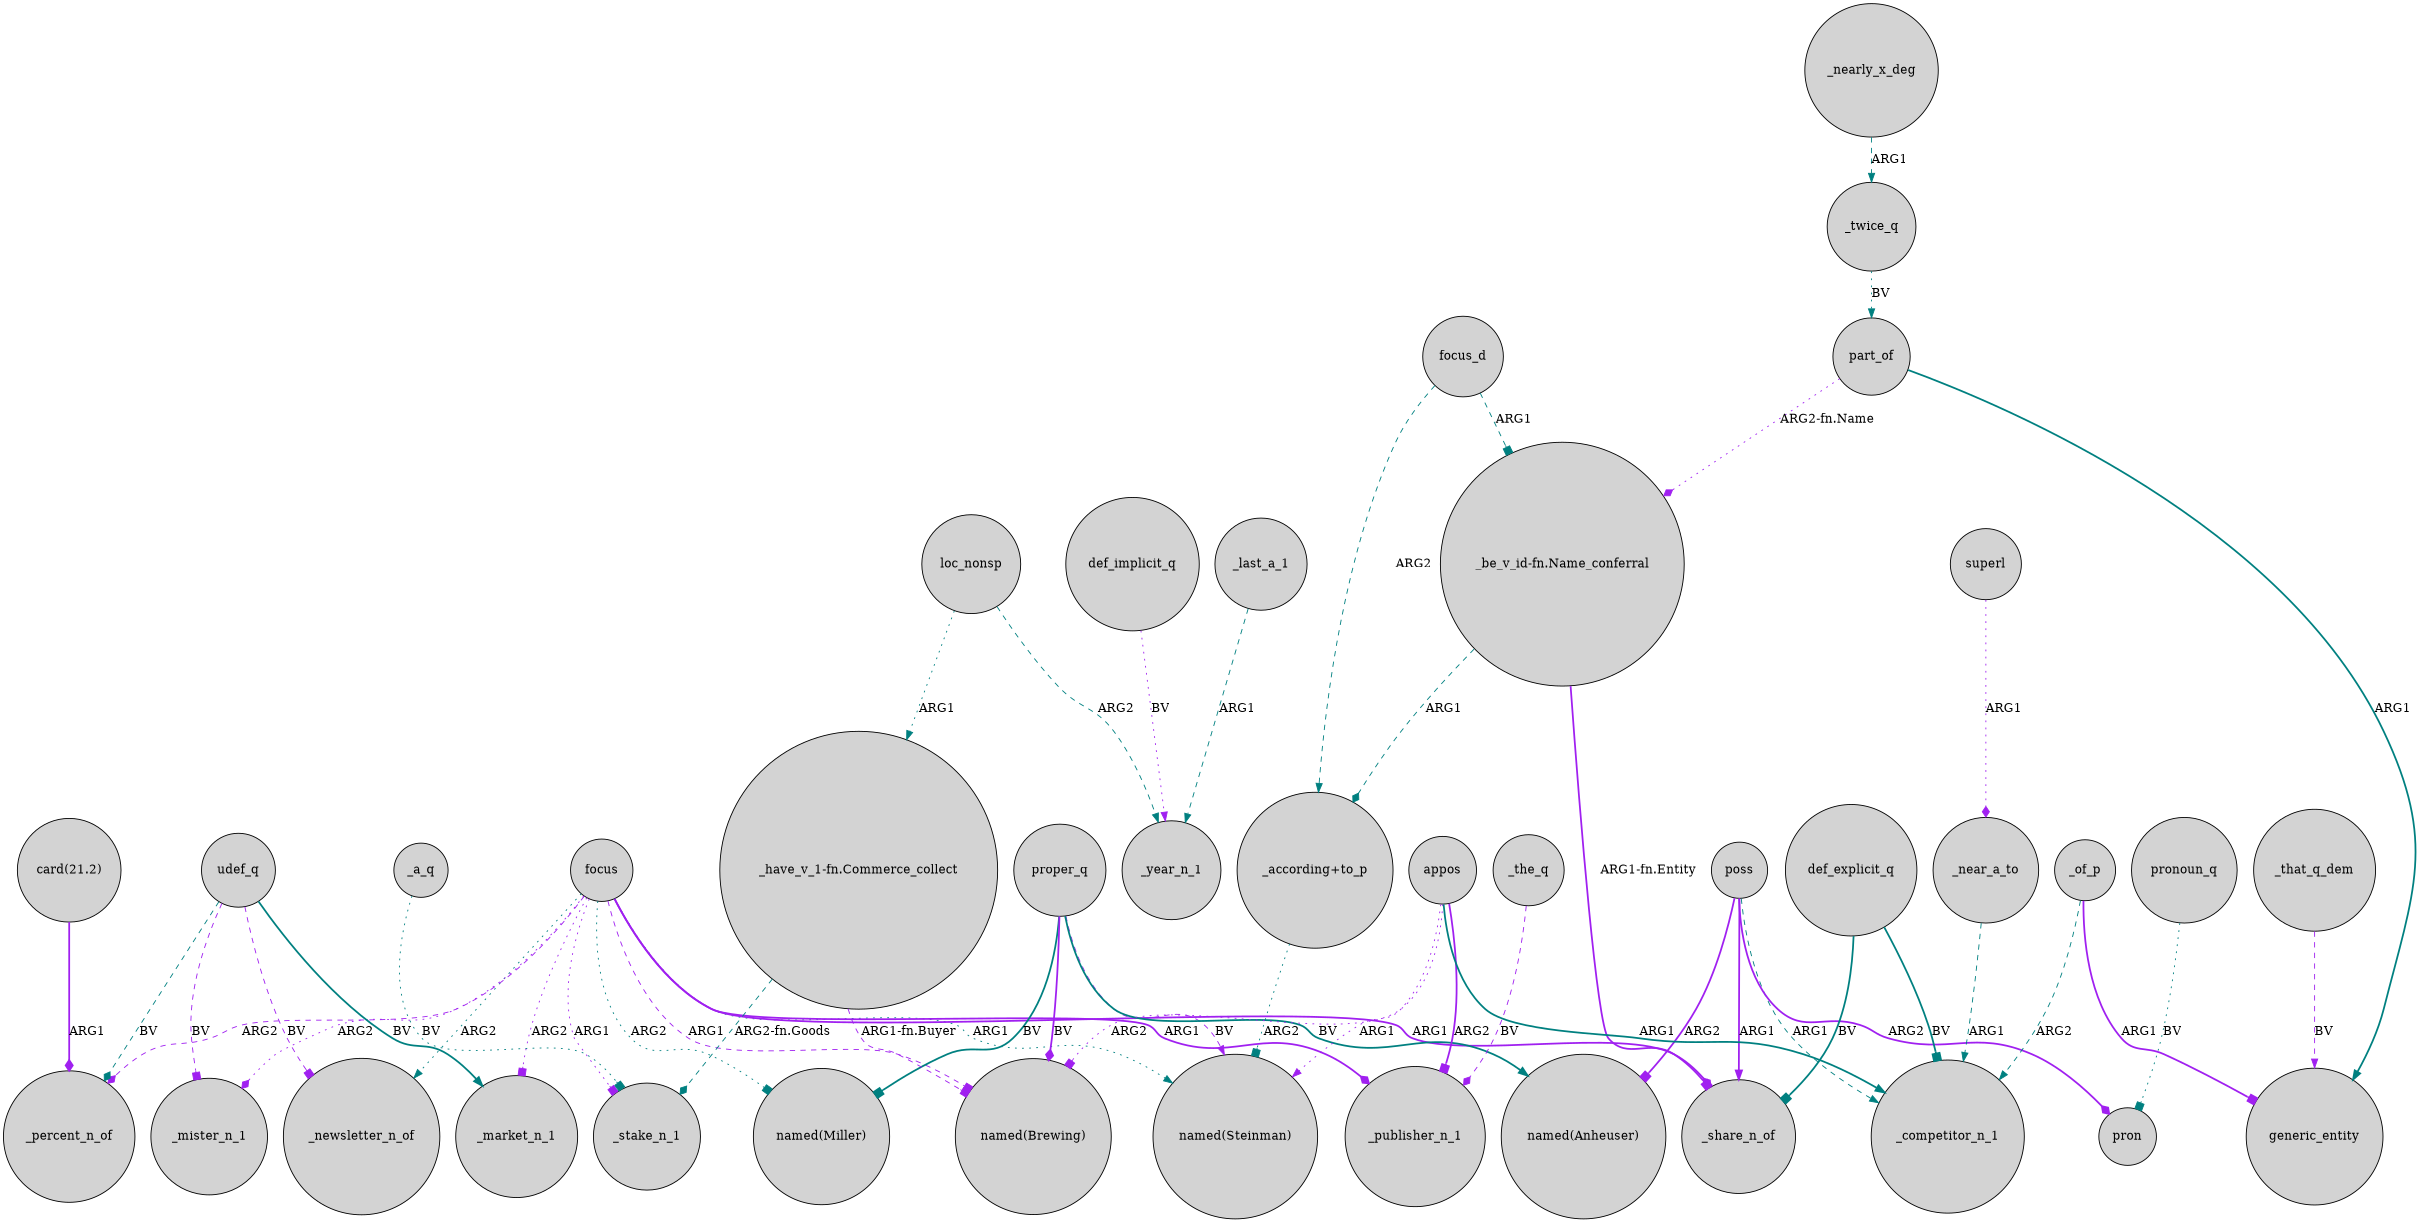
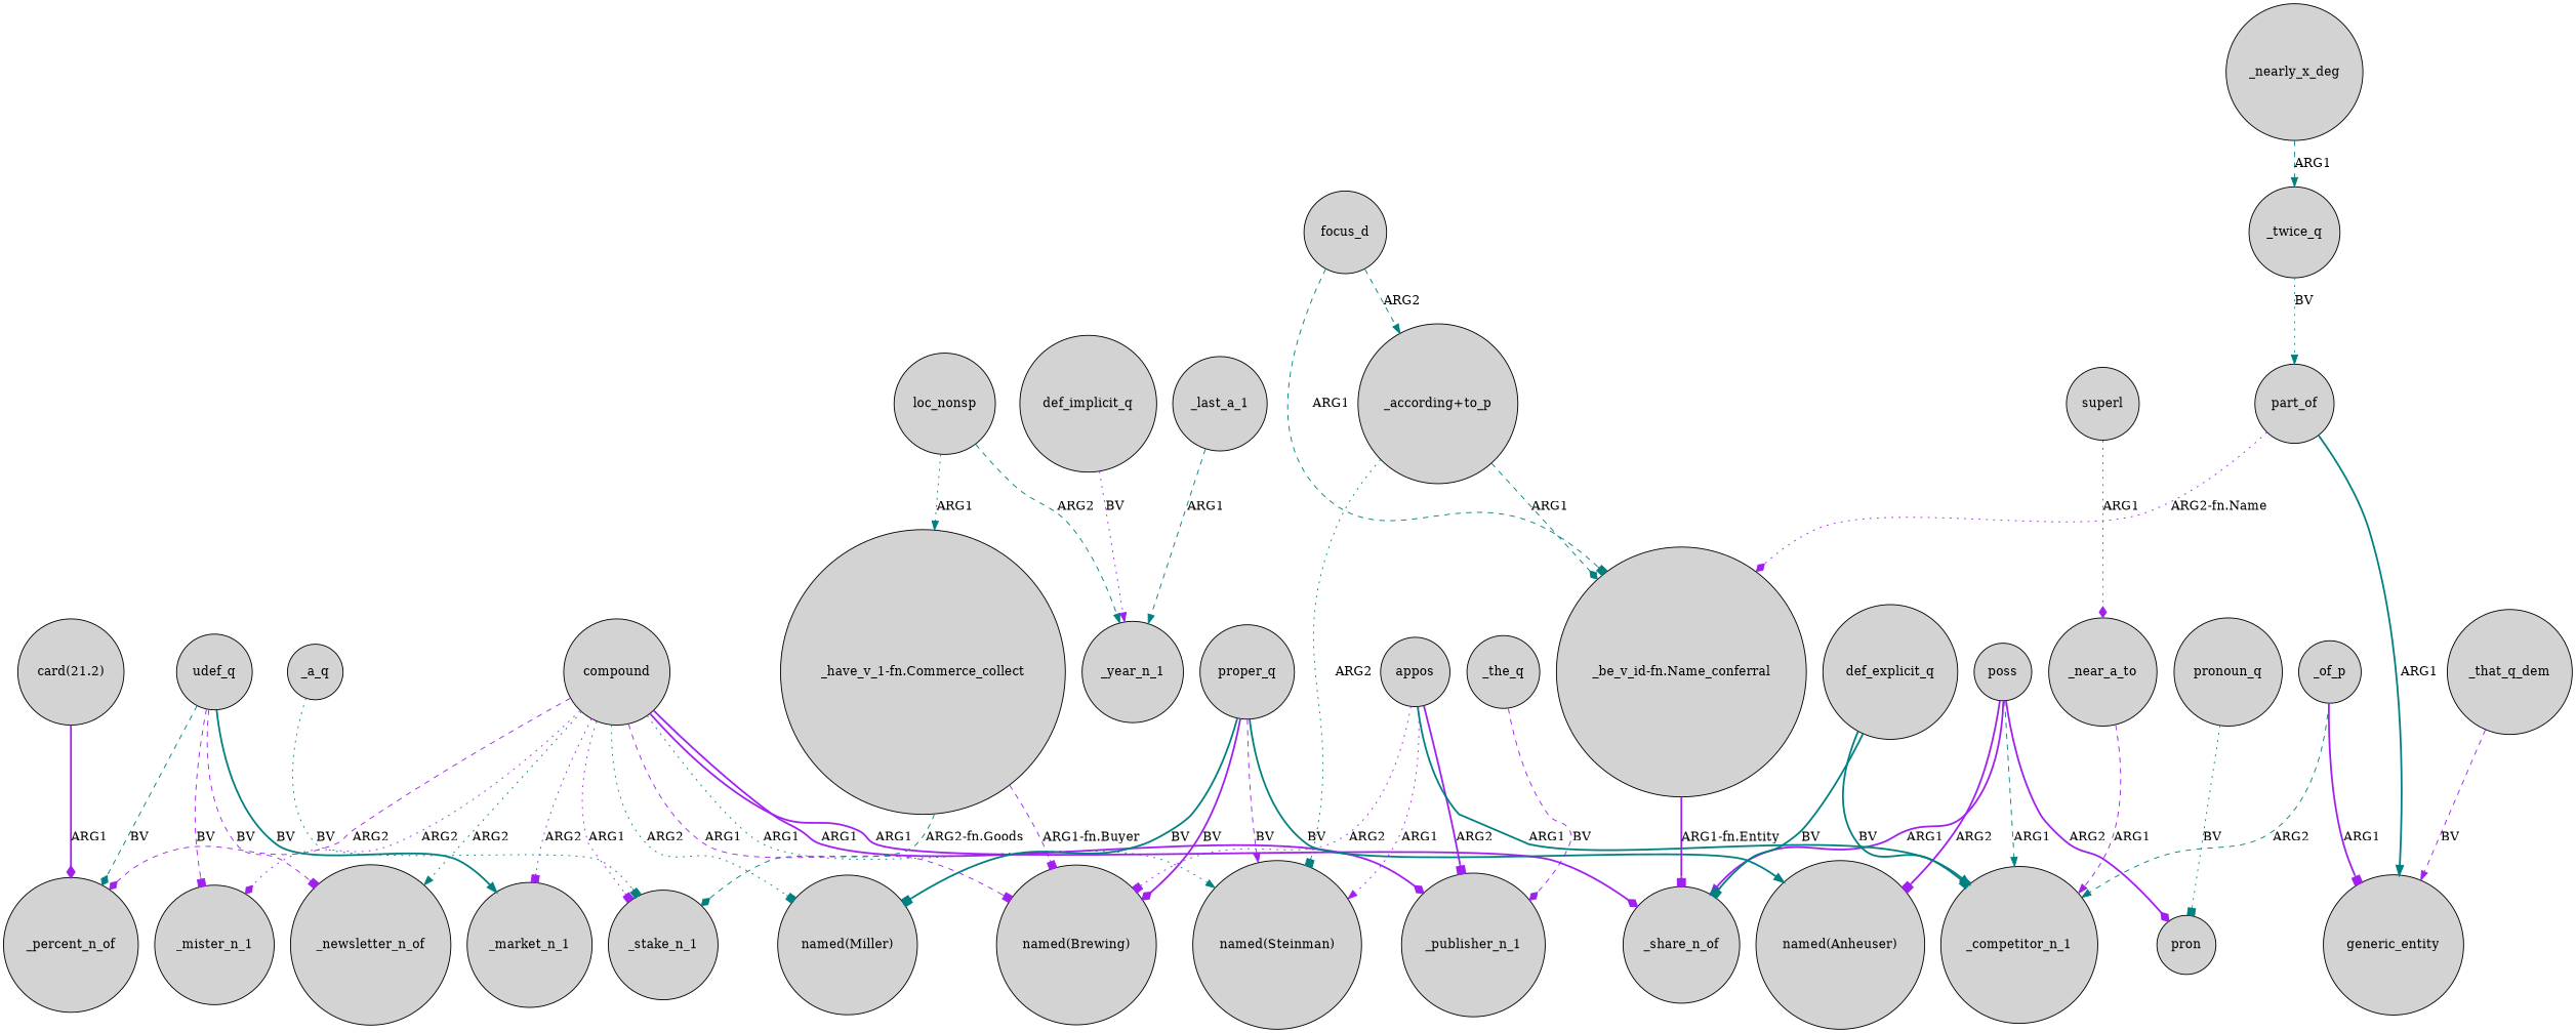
  digraph {
    node [shape=circle style=filled]
    edge [arrowhead=normal color=teal style=dashed]
-   compound [label=focus]
+   compound
    _newsletter_n_of
    "named(Steinman)"
    _market_n_1
    _mister_n_1
    "named(Miller)"
    _publisher_n_1
    _share_n_of
    _stake_n_1
    "named(Brewing)"
    _percent_n_of
    poss
    "named(Anheuser)"
    _competitor_n_1
    pron
    proper_q
    udef_q
    "_according+to_p"
    "_be_v_id-fn.Name_conferral"
    loc_nonsp
    "_have_v_1-fn.Commerce_collect"
    _year_n_1
    def_implicit_q
    focus_d
    def_explicit_q
    _of_p
    generic_entity
    _the_q
    appos
    _near_a_to
    pronoun_q
    part_of
    superl
    _last_a_1
    _twice_q
    _nearly_x_deg
    "card(21.2)"
    _that_q_dem
    _a_q
    compound -> _newsletter_n_of [label=ARG2 style=dotted]
    compound -> "named(Steinman)" [label=ARG1 style=dotted]
    compound -> _market_n_1 [arrowhead=box color=purple label=ARG2 style=dotted]
    compound -> _mister_n_1 [arrowhead=diamond color=purple label=ARG2 style=dotted]
    compound -> "named(Miller)" [arrowhead=box label=ARG2 style=dotted]
    compound -> _publisher_n_1 [arrowhead=diamond color=purple label=ARG1 style=bold]
    compound -> _share_n_of [arrowhead=diamond color=purple label=ARG1 style=bold]
    compound -> _stake_n_1 [arrowhead=box color=purple label=ARG1 style=dotted]
    compound -> "named(Brewing)" [arrowhead=box color=purple label=ARG1]
    compound -> _percent_n_of [arrowhead=diamond color=purple label=ARG2]
    poss -> _share_n_of [color=purple label=ARG1 style=bold]
    poss -> "named(Anheuser)" [arrowhead=box color=purple label=ARG2 style=bold]
    poss -> _competitor_n_1 [label=ARG1]
    poss -> pron [arrowhead=diamond color=purple label=ARG2 style=bold]
    proper_q -> "named(Steinman)" [color=purple label=BV]
    proper_q -> "named(Miller)" [arrowhead=box label=BV style=bold]
    proper_q -> "named(Brewing)" [arrowhead=diamond color=purple label=BV style=bold]
    proper_q -> "named(Anheuser)" [label=BV style=bold]
    udef_q -> _newsletter_n_of [arrowhead=box color=purple label=BV]
    udef_q -> _market_n_1 [label=BV style=bold]
    udef_q -> _mister_n_1 [arrowhead=box color=purple label=BV]
    udef_q -> _percent_n_of [arrowhead=diamond label=BV]
    "_according+to_p" -> "named(Steinman)" [arrowhead=box label=ARG2 style=dotted]
-   "_be_v_id-fn.Name_conferral" -> "_according+to_p" [arrowhead=diamond label=ARG1]
+   "_according+to_p" -> "_be_v_id-fn.Name_conferral" [arrowhead=diamond label=ARG1]
    "_be_v_id-fn.Name_conferral" -> _share_n_of [arrowhead=box color=purple label="ARG1-fn.Entity" style=bold]
    loc_nonsp -> "_have_v_1-fn.Commerce_collect" [label=ARG1 style=dotted]
    loc_nonsp -> _year_n_1 [label=ARG2]
    "_have_v_1-fn.Commerce_collect" -> _stake_n_1 [arrowhead=diamond label="ARG2-fn.Goods"]
    "_have_v_1-fn.Commerce_collect" -> "named(Brewing)" [arrowhead=box color=purple label="ARG1-fn.Buyer"]
    def_implicit_q -> _year_n_1 [color=purple label=BV style=dotted]
    focus_d -> "_according+to_p" [label=ARG2]
    focus_d -> "_be_v_id-fn.Name_conferral" [arrowhead=box label=ARG1]
    def_explicit_q -> _share_n_of [arrowhead=box label=BV style=bold]
    def_explicit_q -> _competitor_n_1 [arrowhead=box label=BV style=bold]
    _of_p -> _competitor_n_1 [label=ARG2]
    _of_p -> generic_entity [arrowhead=box color=purple label=ARG1 style=bold]
    _the_q -> _publisher_n_1 [arrowhead=diamond color=purple label=BV]
    appos -> "named(Steinman)" [color=purple label=ARG1 style=dotted]
    appos -> _publisher_n_1 [arrowhead=box color=purple label=ARG2 style=bold]
    appos -> "named(Brewing)" [arrowhead=box color=purple label=ARG2 style=dotted]
    appos -> _competitor_n_1 [label=ARG1 style=bold]
-   _near_a_to -> _competitor_n_1 [label=ARG1]
+   _near_a_to -> _competitor_n_1 [color=purple label=ARG1]
    pronoun_q -> pron [arrowhead=box label=BV style=dotted]
    part_of -> "_be_v_id-fn.Name_conferral" [arrowhead=diamond color=purple label="ARG2-fn.Name" style=dotted]
    part_of -> generic_entity [label=ARG1 style=bold]
    superl -> _near_a_to [arrowhead=diamond color=purple label=ARG1 style=dotted]
    _last_a_1 -> _year_n_1 [label=ARG1]
    _twice_q -> part_of [label=BV style=dotted]
    _nearly_x_deg -> _twice_q [label=ARG1]
    "card(21.2)" -> _percent_n_of [arrowhead=diamond color=purple label=ARG1 style=bold]
    _that_q_dem -> generic_entity [color=purple label=BV]
    _a_q -> _stake_n_1 [arrowhead=box label=BV style=dotted]
  }
